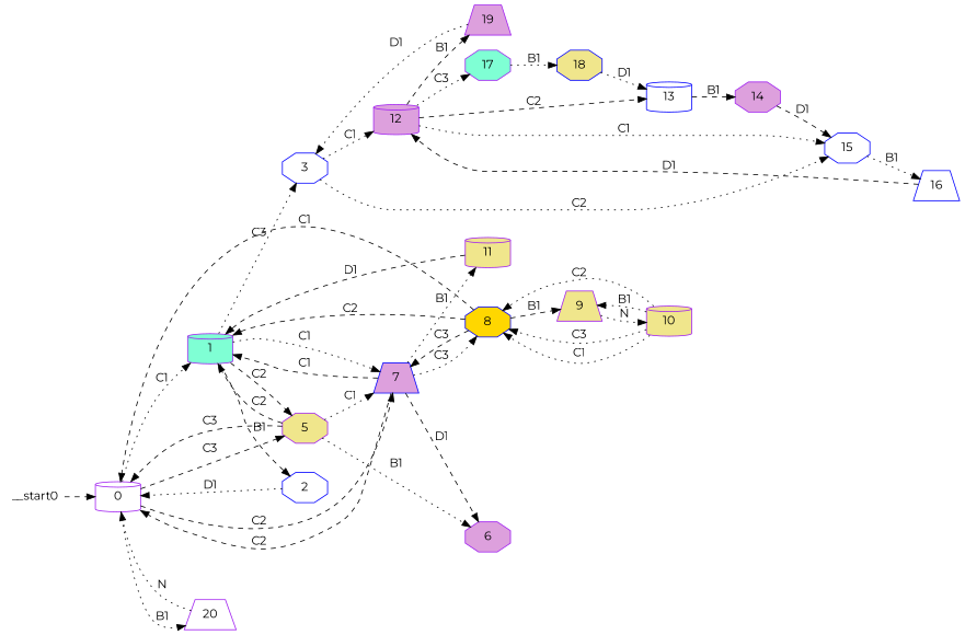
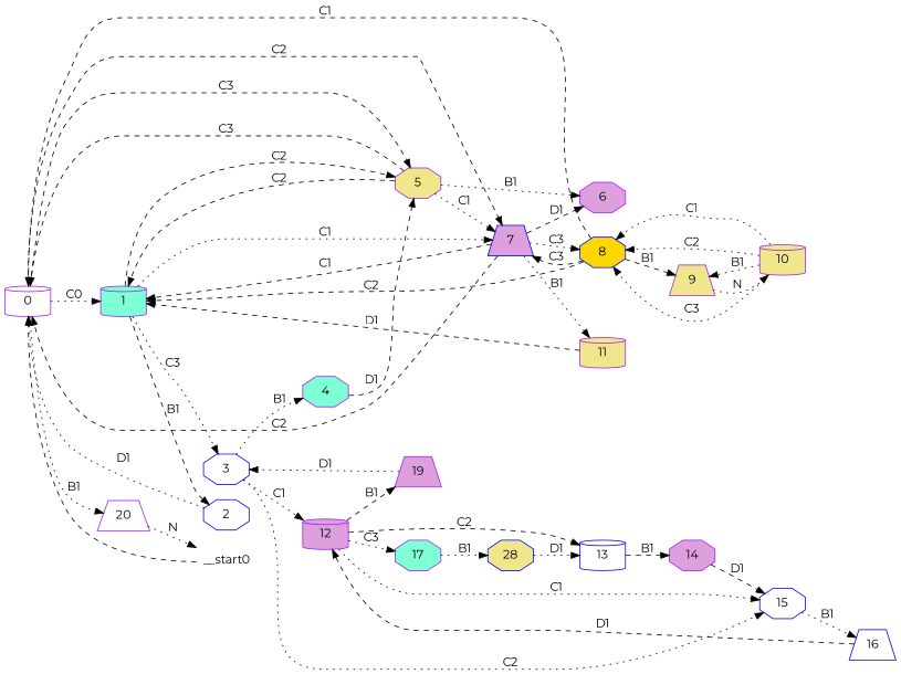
  digraph {
    fontname=Montserrat
    rankdir=LR
    node [color=purple fillcolor=white fontname=Montserrat shape=octagon style=filled]
    edge [fontname=Montserrat style=dotted]
    n1 [label=0 shape=cylinder]
    n2 [fillcolor=aquamarine label=1 shape=cylinder]
    n3 [fillcolor=khaki label=5]
    n4 [color=blue fillcolor=plum label=7 shape=trapezium]
    n5 [label=20 shape=trapezium]
    n6 [color=blue label=2]
    n7 [color=blue label=3]
    n8 [fillcolor=plum label=6]
    n9 [color=blue fillcolor=gold label=8]
    n10 [fillcolor=khaki label=11 shape=cylinder]
+   n11 [fillcolor=aquamarine label=4]
    n12 [fillcolor=plum label=12 shape=cylinder]
    n13 [color=blue label=15]
    n14 [color=blue label=13 shape=cylinder]
    n15 [fillcolor=aquamarine label=17]
    n16 [fillcolor=plum label=19 shape=trapezium]
    n17 [fillcolor=plum label=14]
    n18 [color=blue label=16 shape=trapezium]
    n19 [fillcolor=khaki label=9 shape=trapezium]
    n20 [fillcolor=khaki label=10 shape=cylinder]
-   n21 [color=blue fillcolor=khaki label=18]
+   n21 [color=blue fillcolor=khaki label=28]
    __start0 [color=blue shape=none]
-   n1 -> n2 [label=C1]
+   n1 -> n2 [label=C0]
    n1 -> n3 [label=C3 style=dashed]
    n1 -> n4 [label=C2 style=dashed]
    n1 -> n5 [label=B1]
    n2 -> n3 [label=C2 style=dashed]
    n2 -> n4 [label=C1]
    n2 -> n6 [label=B1 style=dashed]
    n2 -> n7 [label=C3]
    n3 -> n1 [label=C3 style=dashed]
    n3 -> n2 [label=C2 style=dashed]
    n3 -> n4 [label=C1]
    n3 -> n8 [label=B1]
    n4 -> n1 [label=C2 style=dashed]
    n4 -> n2 [label=C1 style=dashed]
    n4 -> n8 [label=D1 style=dashed]
    n4 -> n9 [label=C3]
    n4 -> n10 [label=B1]
-   n5 -> n1 [label=N]
+   n5 -> __start0 [label=N]
    n6 -> n1 [label=D1]
+   n7 -> n11 [label=B1]
    n7 -> n12 [label=C1]
    n7 -> n13 [label=C2]
    n9 -> n1 [label=C1 style=dashed]
    n9 -> n2 [label=C2 style=dashed]
    n9 -> n4 [label=C3 style=dashed]
    n9 -> n19 [label=B1 style=dashed]
    n10 -> n2 [label=D1 style=dashed]
+   n11 -> n3 [label=D1 style=dashed]
    n12 -> n13 [label=C1]
    n12 -> n14 [label=C2 style=dashed]
    n12 -> n15 [label=C3]
    n12 -> n16 [label=B1 style=dashed]
    n13 -> n18 [label=B1]
    n14 -> n17 [label=B1 style=dashed]
    n15 -> n21 [label=B1]
    n16 -> n7 [label=D1]
    n17 -> n13 [label=D1 style=dashed]
    n18 -> n12 [label=D1 style=dashed]
    n19 -> n20 [label=N]
    n20 -> n9 [label=C3]
    n20 -> n9 [label=C1]
    n20 -> n9 [label=C2]
    n20 -> n19 [label=B1]
    n21 -> n14 [label=D1]
    __start0 -> n1 [style=dashed]
  }
